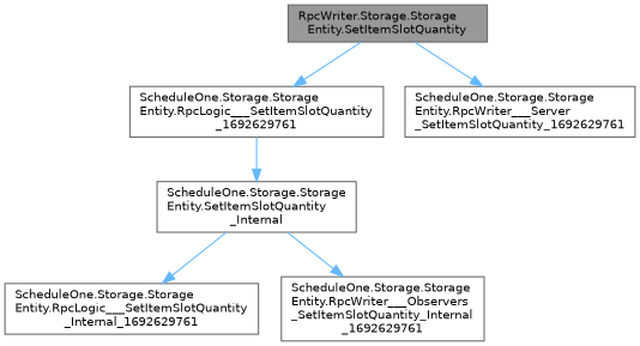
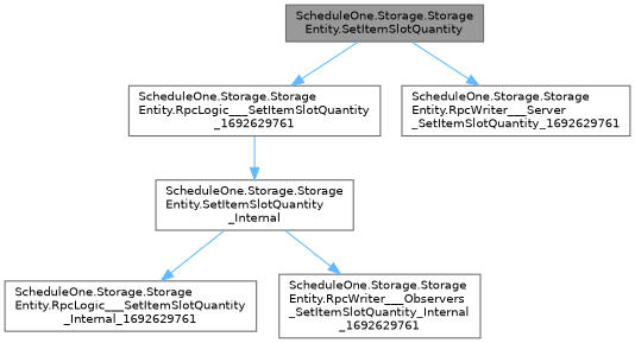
  digraph {
    rankdir=TB
    node [color=grey40 fillcolor=white fontname=Helvetica fontsize=10 shape=box style=filled]
    edge [color=steelblue1 fontname=Helvetica fontsize=10 labelfontname=Helvetica labelfontsize=10 style=solid]
-   n1 [color=gray40 fillcolor=grey60 fontcolor=black height=0.2 label="RpcWriter.Storage.Storage\lEntity.SetItemSlotQuantity" width=0.4]
+   n1 [color=gray40 fillcolor=grey60 fontcolor=black height=0.2 label="ScheduleOne.Storage.Storage\lEntity.SetItemSlotQuantity" width=0.4]
    n2 [height=0.2 label="ScheduleOne.Storage.Storage\lEntity.RpcLogic___SetItemSlotQuantity\l_1692629761" width=0.4]
    n3 [height=0.2 label="ScheduleOne.Storage.Storage\lEntity.RpcWriter___Server\l_SetItemSlotQuantity_1692629761" width=0.4]
    n4 [height=0.2 label="ScheduleOne.Storage.Storage\lEntity.SetItemSlotQuantity\l_Internal" width=0.4]
    n5 [height=0.2 label="ScheduleOne.Storage.Storage\lEntity.RpcLogic___SetItemSlotQuantity\l_Internal_1692629761" width=0.4]
    n6 [height=0.2 label="ScheduleOne.Storage.Storage\lEntity.RpcWriter___Observers\l_SetItemSlotQuantity_Internal\l_1692629761" width=0.4]
    n1 -> n2
    n1 -> n3
    n2 -> n4
    n4 -> n5
    n4 -> n6
  }
